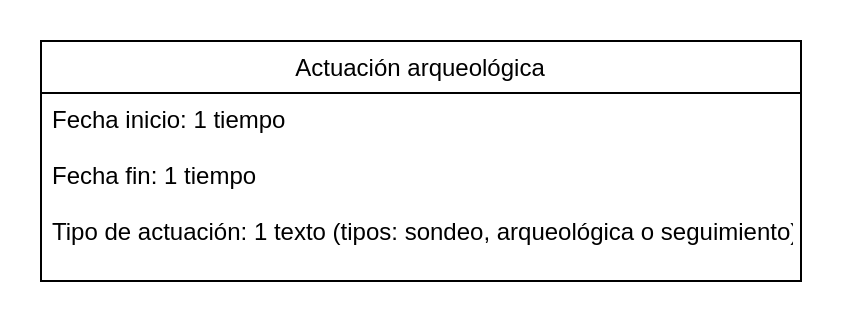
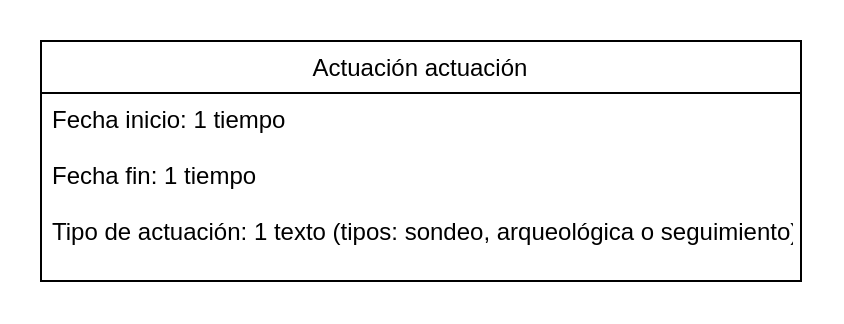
  <mxCell id="0" />
  <mxCell id="1" parent="0" />
- <mxCell id="2" value="Actuación arqueológica" style="swimlane;fontStyle=0;childLayout=stackLayout;horizontal=1;startSize=26;fillColor=none;horizontalStack=0;resizeParent=1;resizeParentMax=0;resizeLast=0;collapsible=1;marginBottom=0;" vertex="1" parent="1"><mxGeometry x="20" y="20" width="380" height="120" as="geometry" /></mxCell>
+ <mxCell id="2" value="Actuación actuación" style="swimlane;fontStyle=0;childLayout=stackLayout;horizontal=1;startSize=26;fillColor=none;horizontalStack=0;resizeParent=1;resizeParentMax=0;resizeLast=0;collapsible=1;marginBottom=0;" vertex="1" parent="1"><mxGeometry x="20" y="20" width="380" height="120" as="geometry" /></mxCell>
  <mxCell id="3" value="Fecha inicio: 1 tiempo&#10;&#10;Fecha fin: 1 tiempo&#10;&#10;Tipo de actuación: 1 texto (tipos: sondeo, arqueológica o seguimiento)" style="text;strokeColor=none;fillColor=none;align=left;verticalAlign=top;spacingLeft=4;spacingRight=4;overflow=hidden;rotatable=0;points=[[0,0.5],[1,0.5]];portConstraint=eastwest;" vertex="1" parent="2"><mxGeometry y="26" width="380" height="94" as="geometry" /></mxCell>
